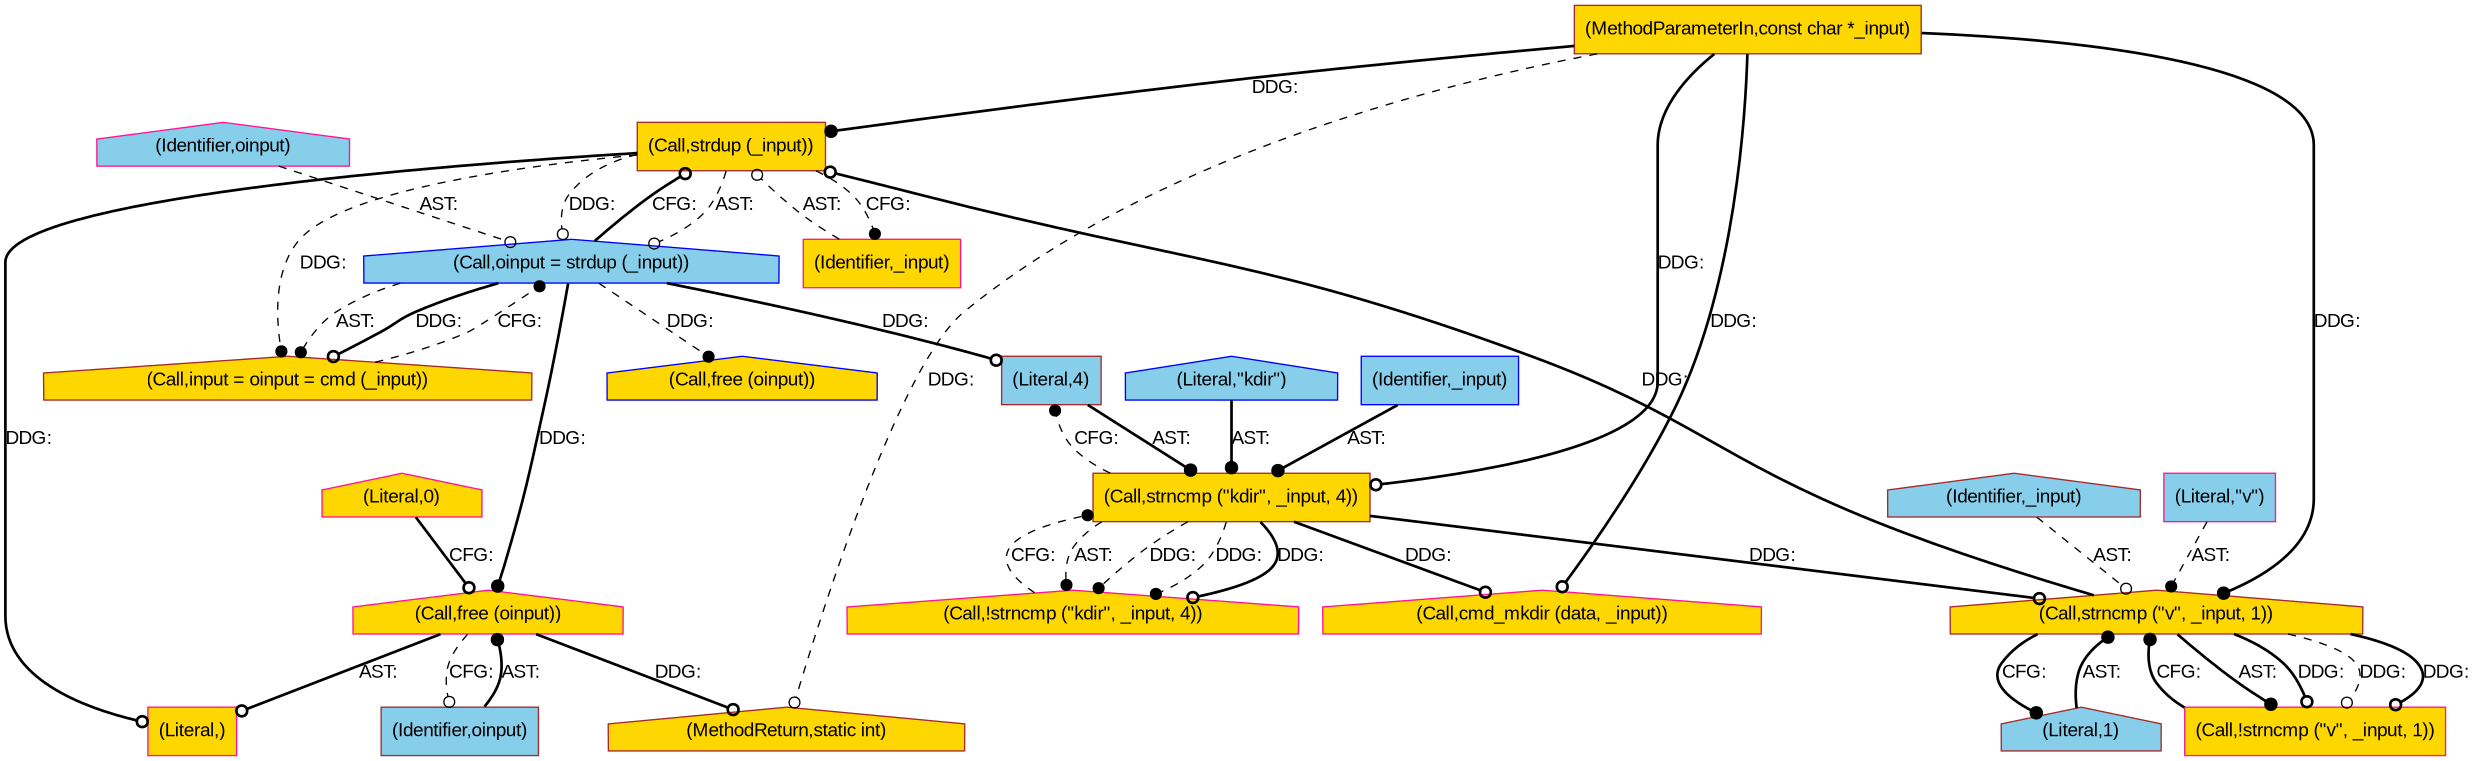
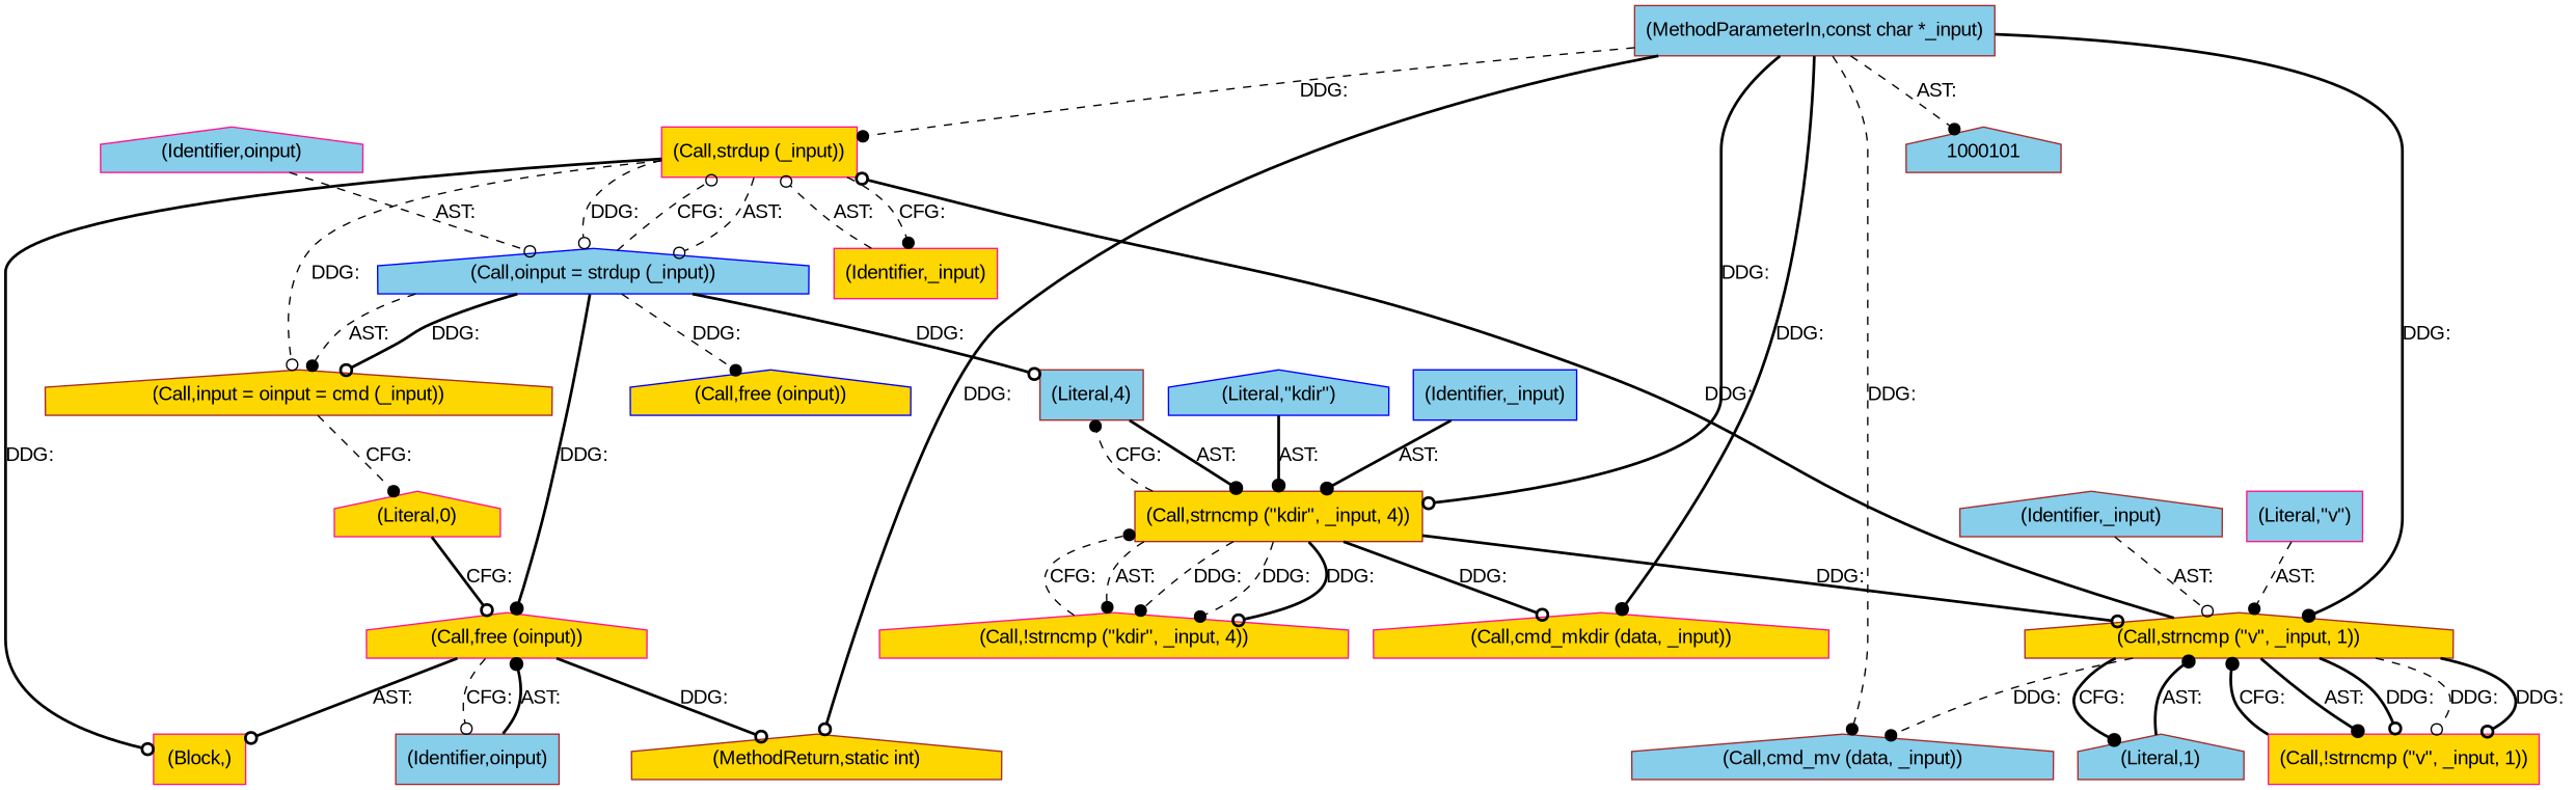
  digraph {
    fontname="Liberation Sans"
    node [color=brown fillcolor=gold fontname="Liberation Sans" shape=house style=filled]
    edge [arrowhead=dot fontname="Liberation Sans" style=bold]
    n1 [color=deeppink label="(Call,free (oinput))"]
    n2 [label="(MethodReturn,static int)"]
    n3 [fillcolor=skyblue label="(Identifier,oinput)" shape=box]
-   n4 [color=deeppink label="(Literal,)" shape=box]
+   n4 [color=deeppink label="(Block,)" shape=box]
    n5 [color=blue fillcolor=skyblue label="(Call,oinput = strdup (_input))"]
-   n6 [label="(Call,strdup (_input))" shape=box]
+   n6 [color=deeppink label="(Call,strdup (_input))" shape=box]
    n7 [color=blue label="(Call,free (oinput))"]
    n8 [label="(Call,input = oinput = cmd (_input))"]
    n9 [fillcolor=skyblue label="(Literal,4)" shape=box]
    n10 [color=deeppink label="(Identifier,_input)" shape=box]
    n11 [label="(Call,strncmp (\"v\", _input, 1))"]
    n12 [color=deeppink label="(Call,!strncmp (\"v\", _input, 1))" shape=box]
    n13 [fillcolor=skyblue label="(Literal,1)"]
+   n14 [fillcolor=skyblue label="(Call,cmd_mv (data, _input))"]
    n15 [label="(Call,strncmp (\"kdir\", _input, 4))" shape=box]
    n16 [color=deeppink label="(Call,cmd_mkdir (data, _input))"]
    n17 [color=deeppink label="(Call,!strncmp (\"kdir\", _input, 4))"]
-   n18 [label="(MethodParameterIn,const char *_input)" shape=box]
+   n18 [fillcolor=skyblue label="(MethodParameterIn,const char *_input)" shape=box]
+   1000101 [fillcolor=skyblue]
    n20 [color=blue fillcolor=skyblue label="(Literal,\"kdir\")"]
    n21 [color=deeppink fillcolor=skyblue label="(Identifier,oinput)"]
    n22 [fillcolor=skyblue label="(Identifier,_input)"]
    n23 [color=blue fillcolor=skyblue label="(Identifier,_input)" shape=box]
    n24 [color=deeppink label="(Literal,0)"]
    n25 [color=deeppink fillcolor=skyblue label="(Literal,\"v\")" shape=box]
    n1 -> n2 [arrowhead=odot label="DDG: "]
    n1 -> n3 [arrowhead=odot label="CFG: " style=dashed]
    n1 -> n4 [arrowhead=odot label="AST: "]
    n3 -> n1 [label="AST: "]
    n5 -> n1 [label="DDG: "]
-   n5 -> n6 [arrowhead=odot label="CFG: "]
+   n5 -> n6 [arrowhead=odot label="CFG: " style=dashed]
    n5 -> n7 [label="DDG: " style=dashed]
    n5 -> n8 [label="AST: " style=dashed]
    n5 -> n8 [arrowhead=odot label="DDG: "]
    n5 -> n9 [arrowhead=odot label="DDG: "]
    n6 -> n4 [arrowhead=odot label="DDG: "]
    n6 -> n5 [arrowhead=odot label="AST: " style=dashed]
    n6 -> n5 [arrowhead=odot label="DDG: " style=dashed]
-   n6 -> n8 [label="DDG: " style=dashed]
+   n6 -> n8 [arrowhead=odot label="DDG: " style=dashed]
    n6 -> n10 [label="CFG: " style=dashed]
-   n8 -> n5 [label="CFG: " style=dashed]
+   n8 -> n24 [label="CFG: " style=dashed]
    n9 -> n15 [label="AST: "]
    n10 -> n6 [arrowhead=odot label="AST: " style=dashed]
    n11 -> n6 [arrowhead=odot label="DDG: "]
    n11 -> n12 [label="AST: "]
    n11 -> n12 [arrowhead=odot label="DDG: "]
    n11 -> n12 [arrowhead=odot label="DDG: " style=dashed]
    n11 -> n12 [arrowhead=odot label="DDG: "]
    n11 -> n13 [label="CFG: "]
+   n11 -> n14 [label="DDG: " style=dashed]
    n12 -> n11 [label="CFG: "]
    n13 -> n11 [label="AST: "]
    n15 -> n9 [label="CFG: " style=dashed]
    n15 -> n11 [arrowhead=odot label="DDG: "]
    n15 -> n16 [arrowhead=odot label="DDG: "]
    n15 -> n17 [label="AST: " style=dashed]
    n15 -> n17 [label="DDG: " style=dashed]
    n15 -> n17 [label="DDG: " style=dashed]
    n15 -> n17 [arrowhead=odot label="DDG: "]
    n17 -> n15 [label="CFG: " style=dashed]
-   n18 -> n2 [arrowhead=odot label="DDG: " style=dashed]
-   n18 -> n6 [label="DDG: "]
+   n18 -> n2 [arrowhead=odot label="DDG: "]
+   n18 -> n6 [label="DDG: " style=dashed]
    n18 -> n11 [label="DDG: "]
+   n18 -> n14 [label="DDG: " style=dashed]
    n18 -> n15 [arrowhead=odot label="DDG: "]
-   n18 -> n16 [arrowhead=odot label="DDG: "]
+   n18 -> n16 [label="DDG: "]
+   n18 -> 1000101 [label="AST: " style=dashed]
    n20 -> n15 [label="AST: "]
    n21 -> n5 [arrowhead=odot label="AST: " style=dashed]
    n22 -> n11 [arrowhead=odot label="AST: " style=dashed]
    n23 -> n15 [label="AST: "]
    n24 -> n1 [arrowhead=odot label="CFG: "]
    n25 -> n11 [label="AST: " style=dashed]
  }
